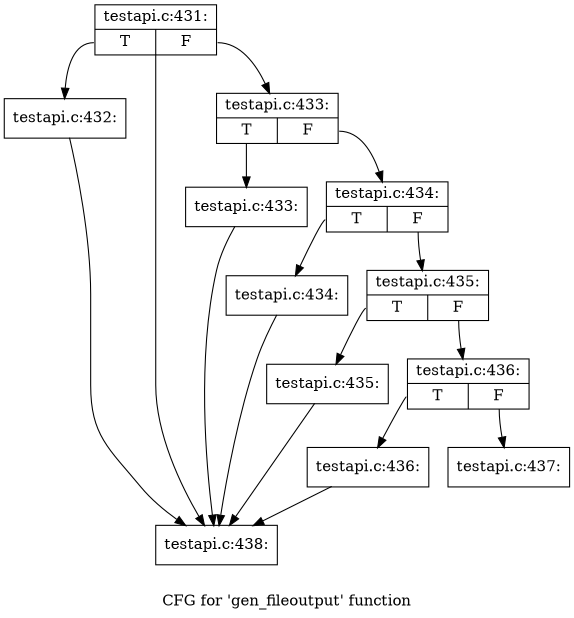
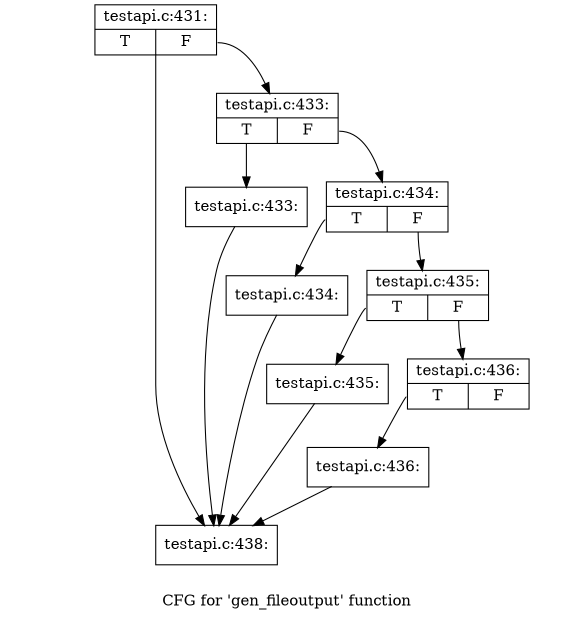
  digraph {
    label="CFG for 'gen_fileoutput' function"
    node [shape=record]
    n1 [label="{testapi.c:431:|{<s0>T|<s1>F}}"]
-   n2 [label="{testapi.c:432:}"]
    n3 [label="{testapi.c:433:|{<s0>T|<s1>F}}"]
    n4 [label="{testapi.c:438:}"]
    n5 [label="{testapi.c:433:}"]
    n6 [label="{testapi.c:434:|{<s0>T|<s1>F}}"]
    n7 [label="{testapi.c:434:}"]
    n8 [label="{testapi.c:435:|{<s0>T|<s1>F}}"]
    n9 [label="{testapi.c:435:}"]
    n10 [label="{testapi.c:436:|{<s0>T|<s1>F}}"]
    n11 [label="{testapi.c:436:}"]
-   n12 [label="{testapi.c:437:}"]
-   n1 -> n2 [tailport=s0]
    n1 -> n3 [tailport=s1]
    n1 -> n4
-   n2 -> n4
    n3 -> n5 [tailport=s0]
    n3 -> n6 [tailport=s1]
    n5 -> n4
    n6 -> n7 [tailport=s0]
    n6 -> n8 [tailport=s1]
    n7 -> n4
    n8 -> n9 [tailport=s0]
    n8 -> n10 [tailport=s1]
    n9 -> n4
    n10 -> n11 [tailport=s0]
-   n10 -> n12 [tailport=s1]
    n11 -> n4
  }
